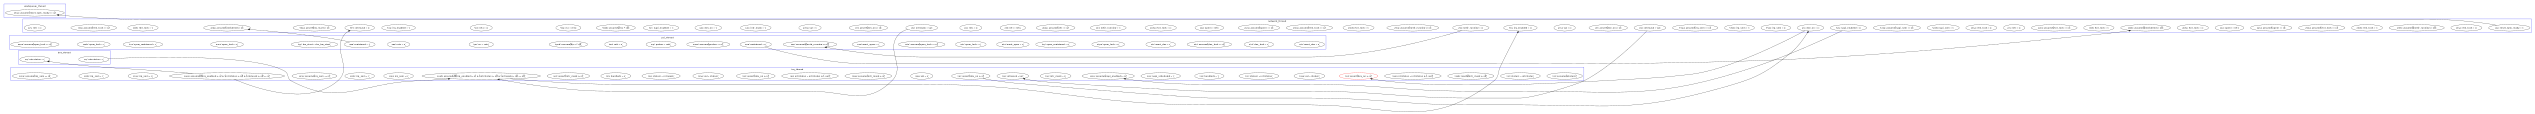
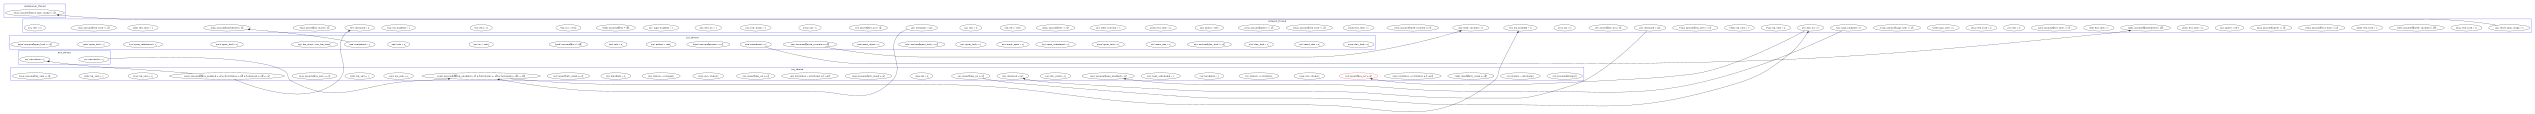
  digraph {
    fontname="Fira Sans"
    rankdir=LR
    node [fontname="Fira Sans"]
    edge [color=white fontname="Fira Sans" style=solid]
    n1 [label="340a: assume(reset_task_ready == 0);"]
    n2 [label="317: IntrStatus = 1;"]
    n3 [label="317: IntrStatus = 1;"]
    n4 [label="238a: assume(probe1 == 0);"]
    n5 [label="398: registered = 0;"]
    n6 [label="389: ret2 = 0;"]
    n7 [label="476: rc1 = ret2;"]
    n8 [label="399: assume(!(netif_running != 0));"]
    n9 [label="477: hw_start = drv_hw_start;"]
    n10 [label="388: registered = 1;"]
    n11 [label="638: want_sysfs = 5;"]
    n12 [label="640: assume(sysfs_lock == 0);"]
    n13 [label="641: sysfs_lock = 5;"]
    n14 [label="629a: assume(sysfs_lock == 0);"]
    n15 [label="629b: sysfs_lock = 1;"]
    n16 [label="452: sysfs_registered = 1;"]
    n17 [label="631a: sysfs_lock = 0;"]
    n18 [label="457: sysfs_registered = 0;"]
    n19 [label="647a: sysfs_lock = 0;"]
    n20 [label="479b: assume(!(rc1 < 0));"]
    n21 [label="482: ret4 = 0;"]
    n22 [label="237: probe1 = ret4;"]
    n23 [label="243: assume(dev_lock == 0);"]
    n24 [label="244: dev_lock = 5;"]
    n25 [label="642: want_sysfs = 0;"]
    n26 [label="241: want_dev = 5;"]
    n27 [label="245: want_dev = 0;"]
+   n28 [label="250a: dev_lock = 0;"]
    n29 [label="433a: assume(napi_enabled != 0);"]
    n30 [label="306a: assume((((irq_enabled != 0) & (IntrStatus != 0)) & (IntrMask != 0)) == 0);"]
    n31 [label="532: handled2 = 1;"]
    n32 [label="535: status1 = IntrStatus;"]
    n33 [label="597: assert(dev_on != 0);"]
    n34 [label="598: IntrStatus = IntrStatus & (~val);"]
    n35 [label="310a: irq_sem = 0;"]
    n36 [label="306b: assume(!((((irq_enabled != 0) & (IntrStatus != 0)) & (IntrMask != 0)) == 0));"]
    n37 [label="534a: val = status1;"]
    n38 [label="526: status1 = IntrMask;"]
    n39 [label="534a: val = status1;"]
    n40 [label="305b: irq_sem = 1;"]
    n41 [label="310a: irq_sem = 0;"]
    n42 [color=red label="597: assert(dev_on != 0);"]
    n43 [label="307: assert(intr_mask != 0);"]
    n44 [label="524: handled2 = 0;"]
    n45 [label="528a: assume(intr_mask != 0);"]
    n46 [label="305a: assume(irq_sem == 0);"]
    n47 [label="528b: reset(!(intr_mask != 0));"]
    n48 [label="535: status1 = IntrStatus;"]
    n49 [label="305b: irq_sem = 1;"]
    n50 [label="598: IntrStatus = IntrStatus & (~val);"]
    n51 [label="591: assert(dev_on != 0);"]
    n52 [label="592: IntrMask = val;"]
    n53 [label="305a: assume(irq_sem == 0);"]
    n54 [label="530: intr_mask = 0;"]
    n55 [label="434: napi_scheduled = 1;"]
    n56 [label="537: assume(!status1);"]
    n57 [label="539a: val = 0;"]
    n58 [label="426: napi_enabled = 0;"]
    n59 [label="494: IntrMask = 0;"]
    n60 [label="281: netif_running = 1;"]
    n61 [label="284a: rtnl_lock = 0;"]
    n62 [label="278a: assume(registered != 0);"]
    n63 [label="492a: assert(hw_start != 0);"]
    n64 [label="290a: assume(rtnl_lock == 0);"]
    n65 [label="290b: rtnl_lock = 1;"]
    n66 [label="290a: assume(rtnl_lock == 0);"]
    n67 [label="290b: rtnl_lock = 1;"]
    n68 [label="278b: assume(!(registered != 0));"]
    n69 [label="284a: rtnl_lock = 0;"]
    n70 [label="503: ret5 = 0;"]
    n71 [label="279: ret1 = ret5;"]
    n72 [label="592: IntrMask = val;"]
    n73 [label="446a: assume(irq_sem == 0);"]
    n74 [label="292: netif_running = 0;"]
    n75 [label="416: irq_enabled = 0;"]
    n76 [label="280a: assume(ret1 == 0);"]
    n77 [label="261a: assume(open1 == 0);"]
    n78 [label="407: ret3 = 0;"]
    n79 [label="496: rc2 = ret3;"]
    n80 [label="260: open1 = ret1;"]
    n81 [label="261a: assume(open1 == 0);"]
    n82 [label="406: irq_enabled = 1;"]
    n83 [label="560: reset_task_ready = 1;"]
    n84 [label="447a: irq_sem = 0;"]
    n85 [label="615: dev_on = 0;"]
    n86 [label="295a: rtnl_lock = 0;"]
    n87 [label="275: ret1 = 0;"]
    n88 [label="498b: assume(!(rc2 < 0));"]
    n89 [label="603: dev_on = 1;"]
    n90 [label="605: intr_mask = 1;"]
    n91 [label="291b: assume(!(netif_running != 0));"]
    n92 [label="277a: assume(rtnl_lock == 0);"]
    n93 [label="277b: rtnl_lock = 1;"]
    n94 [label="446b: irq_sem = 1;"]
    n95 [label="427a: assume(napi_sem == 0);"]
    n96 [label="291a: assume(netif_running != 0);"]
    n97 [label="295a: rtnl_lock = 0;"]
    n98 [label="591: assert(dev_on != 0);"]
    n99 [label="592: IntrMask = val;"]
    n100 [label="277b: rtnl_lock = 1;"]
    n101 [label="604a: val = 1;"]
    n102 [label="427b: napi_sem = 1;"]
    n103 [label="260: open1 = ret1;"]
    n104 [label="275: ret1 = 0;"]
    n105 [label="277a: assume(rtnl_lock == 0);"]
    n106 [label="591: assert(dev_on != 0);"]
    n107 [label="611a: val = 0;"]
    n108 [label="421: napi_enabled = 1;"]
    subgraph cluster_1 {
      color=blue
      label=workqueue_thread
      n1
    }
    subgraph cluster_2 {
      color=blue
      label=dev_thread
      n2
      n3
    }
    subgraph cluster_3 {
      color=blue
      label=pci_thread
      n4
      n5
      n6
      n7
      n8
      n9
      n10
      n11
      n12
      n13
      n14
      n15
      n16
      n17
      n18
      n19
      n20
      n21
      n22
      n23
      n24
      n25
      n26
      n27
+     n28
    }
    subgraph cluster_4 {
      color=blue
      label=irq_thread
      n29
      n30
      n31
      n32
      n33
      n34
      n35
      n36
      n37
      n38
      n39
      n40
      n41
      n42
      n43
      n44
      n45
      n46
      n47
      n48
      n49
      n50
      n51
      n52
      n53
      n54
      n55
      n56
      n57
    }
    subgraph cluster_5 {
      color=blue
      label=network_thread
      n58
      n59
      n60
      n61
      n62
      n63
      n64
      n65
      n66
      n67
      n68
      n69
      n70
      n71
      n72
      n73
      n74
      n75
      n76
      n77
      n78
      n79
      n80
      n81
      n82
      n83
      n84
      n85
      n86
      n87
      n88
      n89
      n90
      n91
      n92
      n93
      n94
      n95
      n96
      n97
      n98
      n99
      n100
      n101
      n102
      n103
      n104
      n105
      n106
      n107
      n108
    }
    n2 -> n3
    n3 -> n36 [color=black constraint=false]
    n4 -> n5
    n5 -> n8
    n5 -> n68 [color=black constraint=false]
    n6 -> n7
    n7 -> n20
    n8 -> n11
    n9 -> n10
    n10 -> n6
    n10 -> n62 [color=black constraint=false]
    n11 -> n12
    n12 -> n13
    n13 -> n25
    n14 -> n15
    n15 -> n16
    n16 -> n17
    n17 -> n9
    n18 -> n19
    n19 -> n26
    n20 -> n21
    n21 -> n22
    n22 -> n4
    n23 -> n24
    n24 -> n27
    n25 -> n18
    n26 -> n23
+   n27 -> n28
    n29 -> n55
    n30 -> n2 [color=black constraint=false]
    n30 -> n46
    n30 -> n59 [color=black constraint=false]
    n31 -> n32
    n32 -> n37
    n33 -> n34
    n34 -> n45
    n35 -> n36
    n36 -> n43
    n36 -> n75 [color=black constraint=false]
    n37 -> n42
    n38 -> n39
    n39 -> n33
    n40 -> n41
    n41 -> n30
    n42 -> n50
    n43 -> n44
    n44 -> n38
    n45 -> n57
    n46 -> n49
    n47 -> n48
    n48 -> n56
    n49 -> n35
    n50 -> n47
    n51 -> n52
    n51 -> n85 [color=black constraint=false]
    n52 -> n54
    n53 -> n40
    n54 -> n29
    n55 -> n31
    n57 -> n51
    n58 -> n29 [color=black constraint=false]
    n58 -> n95
    n59 -> n82
    n60 -> n61
    n61 -> n103
    n62 -> n63
    n63 -> n59
    n64 -> n65
    n65 -> n91
    n66 -> n67
    n67 -> n96
    n68 -> n69
    n69 -> n80
    n70 -> n71
    n71 -> n76
    n72 -> n52 [color=black constraint=false]
    n72 -> n73
    n73 -> n94
-   n74 -> n8 [color=black constraint=false]
+   n8 -> n74 [color=black constraint=false]
    n74 -> n75
    n75 -> n107
    n76 -> n60
    n77 -> n66
    n78 -> n79
    n79 -> n88
    n80 -> n81
    n81 -> n64
    n82 -> n78
    n83 -> n1 [color=black constraint=false]
    n84 -> n85
    n85 -> n42 [color=black constraint=false]
    n85 -> n58
    n86 -> n87
    n87 -> n92
    n88 -> n108
    n89 -> n90
    n90 -> n101
    n91 -> n97
    n92 -> n93
    n93 -> n68
    n94 -> n84
    n95 -> n102
    n96 -> n74
    n97 -> n83
    n98 -> n99
    n99 -> n36 [color=black constraint=false]
    n99 -> n70
    n100 -> n62
    n101 -> n98
    n102 -> n86
    n103 -> n77
    n104 -> n105
    n105 -> n100
    n106 -> n72
    n107 -> n106
    n108 -> n89
  }
